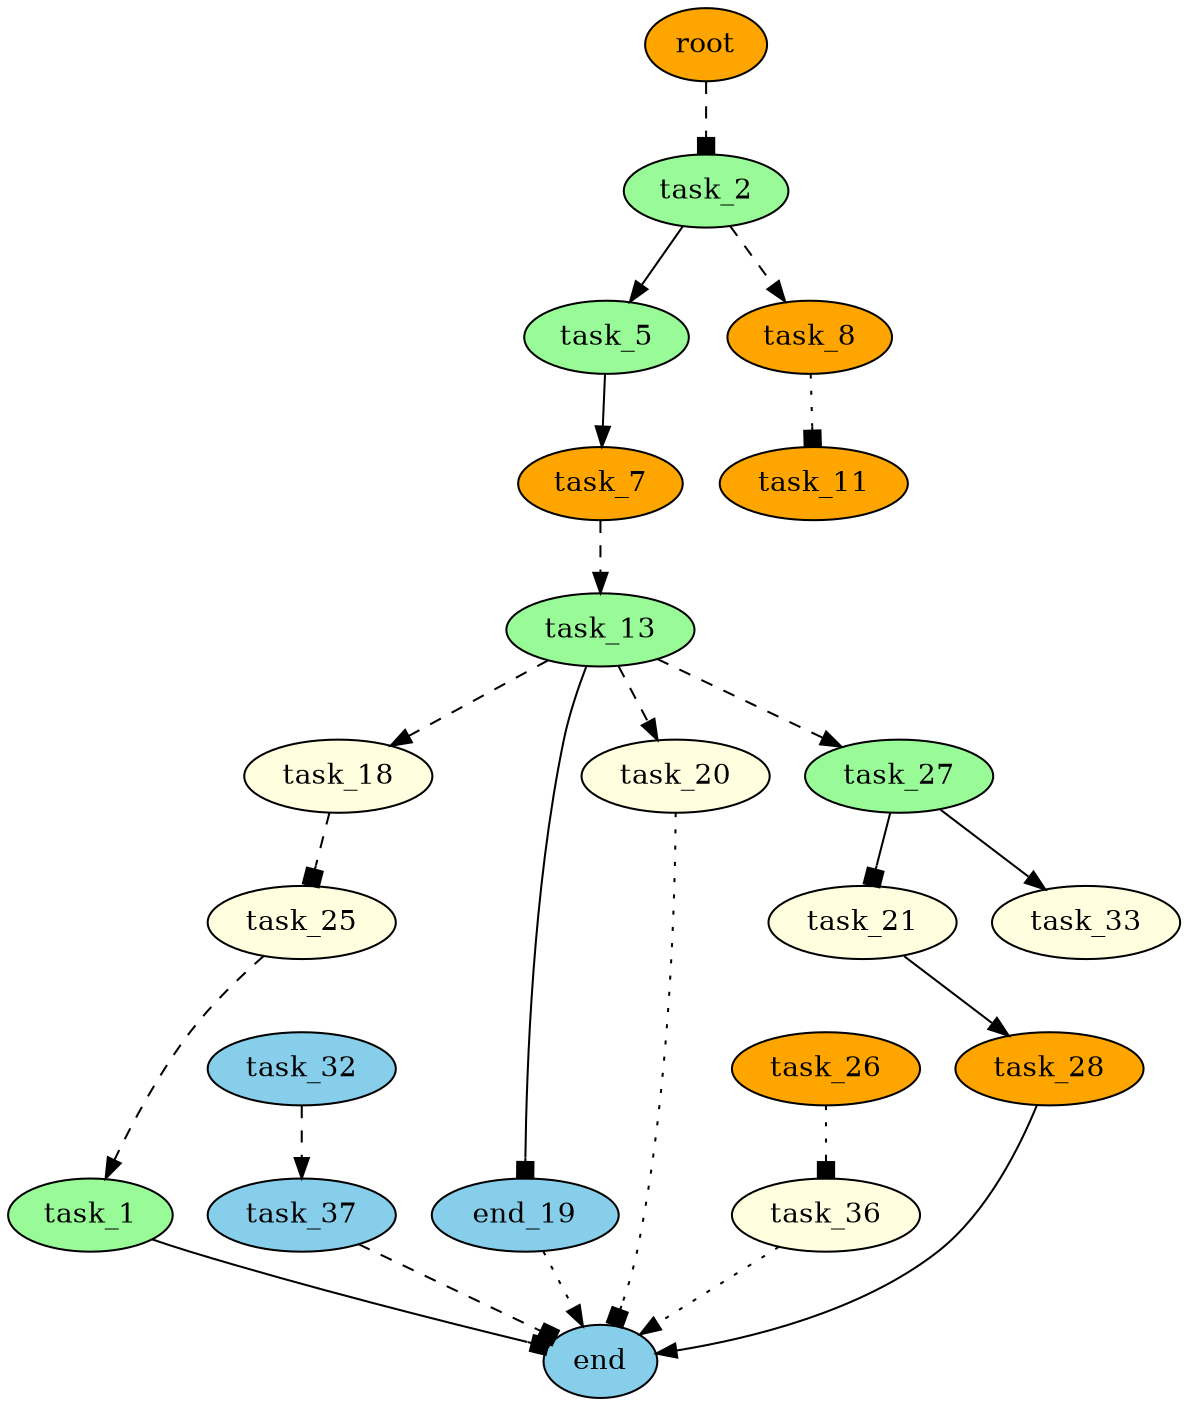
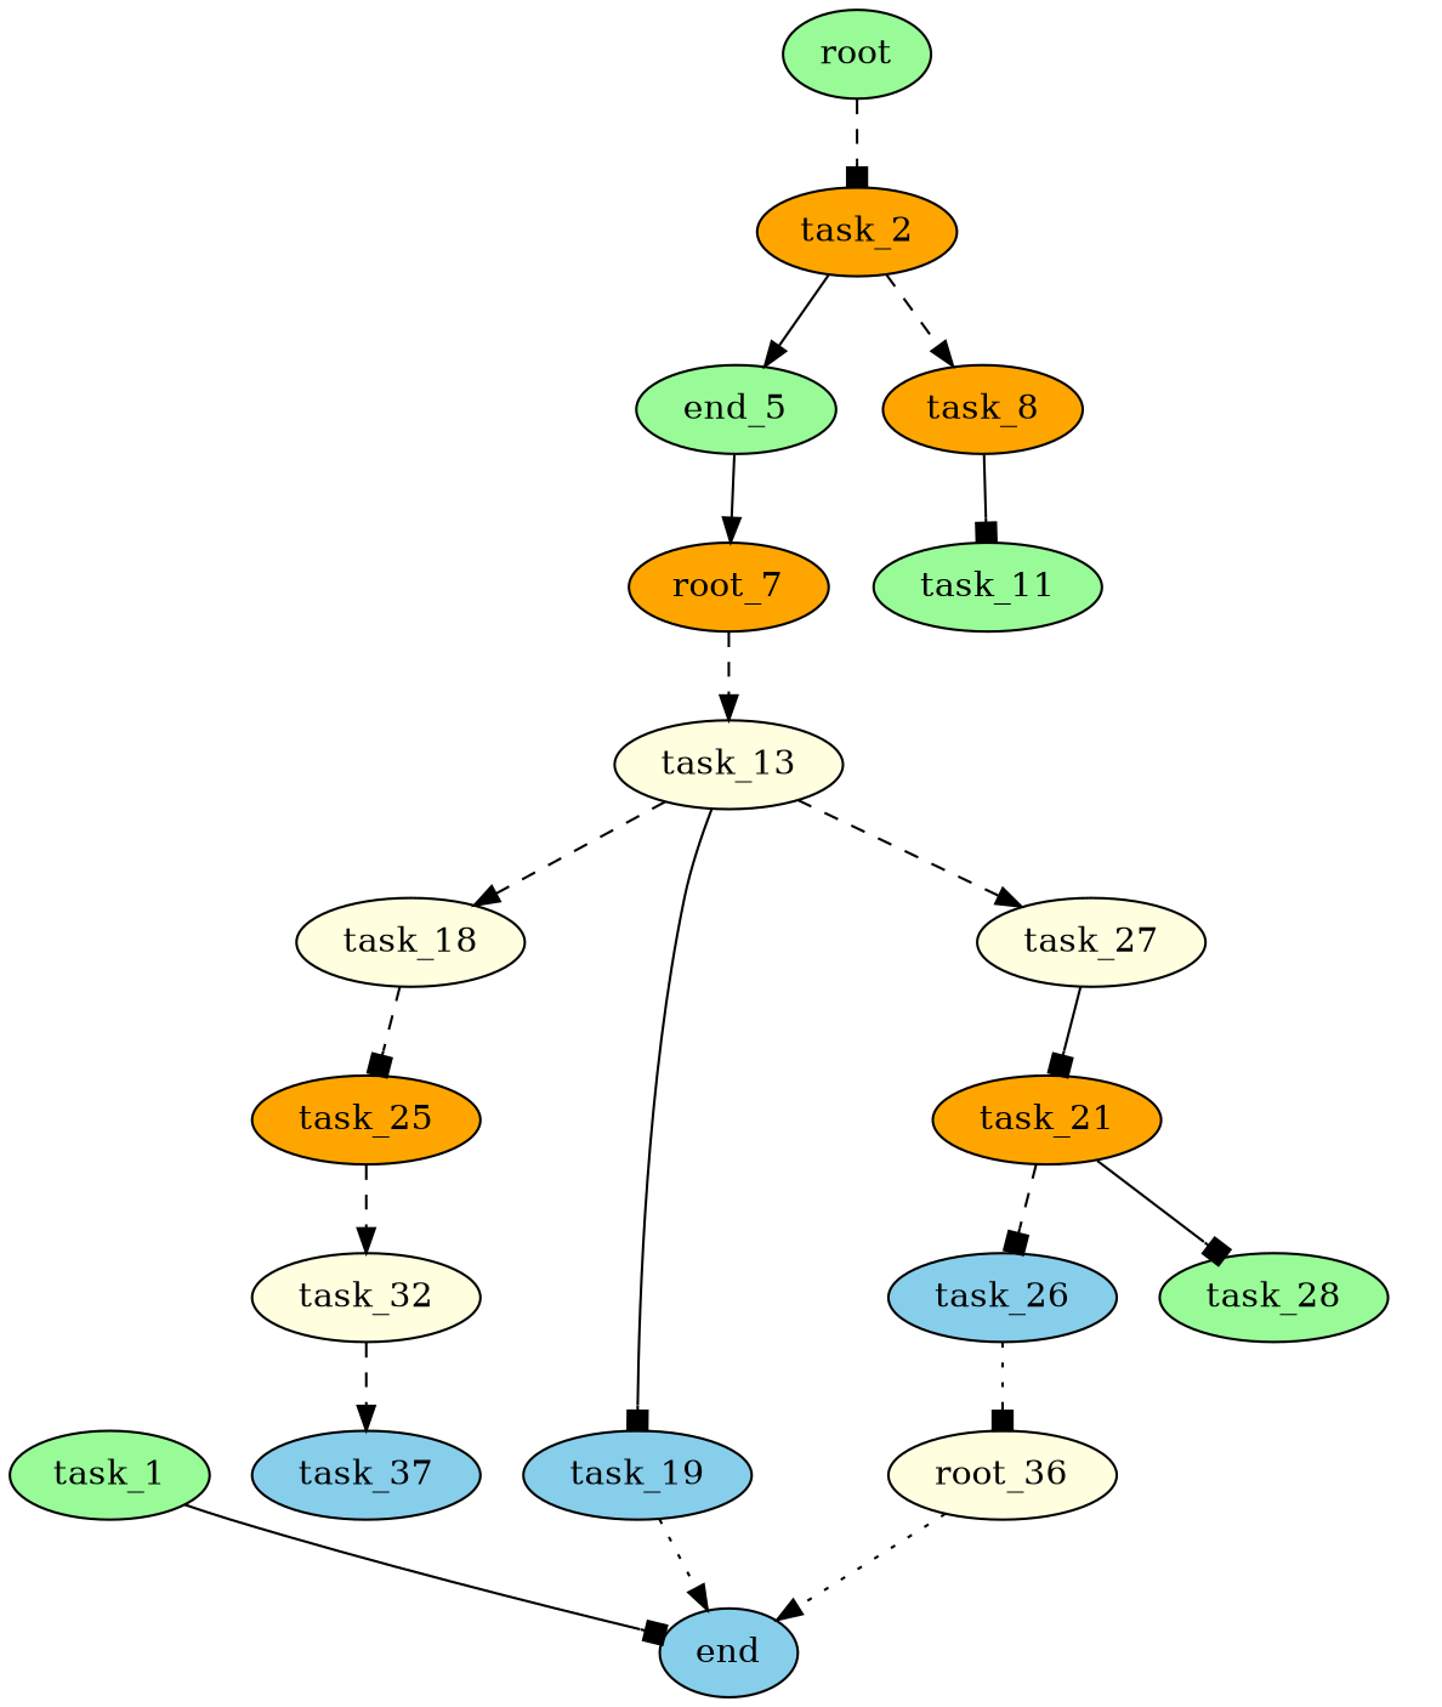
  digraph {
    node [fillcolor=palegreen style=filled]
    edge [arrowhead=normal style=dashed]
-   task_2
-   root [fillcolor=orange]
+   task_2 [fillcolor=orange]
+   root
    end [fillcolor=skyblue]
    task_1
-   task_5
+   task_5 [label=end_5]
    task_8 [fillcolor=orange]
-   task_7 [fillcolor=orange]
-   task_11 [fillcolor=orange]
-   task_13
+   task_7 [fillcolor=orange label=root_7]
+   task_11
+   task_13 [fillcolor=lightyellow]
    task_18 [fillcolor=lightyellow]
-   task_19 [fillcolor=skyblue label=end_19]
-   task_20 [fillcolor=lightyellow]
-   task_27
-   task_21 [fillcolor=lightyellow]
-   task_26 [fillcolor=orange]
-   task_28 [fillcolor=orange]
-   task_25 [fillcolor=lightyellow]
-   task_33 [fillcolor=lightyellow]
-   task_32 [fillcolor=skyblue]
-   task_36 [fillcolor=lightyellow]
+   task_19 [fillcolor=skyblue]
+   task_27 [fillcolor=lightyellow]
+   task_21 [fillcolor=orange]
+   task_26 [fillcolor=skyblue]
+   task_28
+   task_25 [fillcolor=orange]
+   task_32 [fillcolor=lightyellow]
+   task_36 [fillcolor=lightyellow label=root_36]
    task_37 [fillcolor=skyblue]
    task_2 -> task_5 [style=solid]
    task_2 -> task_8
    root -> task_2 [arrowhead=box]
    task_1 -> end [arrowhead=box style=solid]
    task_5 -> task_7 [style=solid]
-   task_8 -> task_11 [arrowhead=box style=dotted]
+   task_8 -> task_11 [arrowhead=box style=solid]
    task_7 -> task_13
    task_13 -> task_18
    task_13 -> task_19 [arrowhead=box style=solid]
-   task_13 -> task_20
    task_13 -> task_27
    task_18 -> task_25 [arrowhead=box]
    task_19 -> end [style=dotted]
-   task_20 -> end [arrowhead=box style=dotted]
    task_27 -> task_21 [arrowhead=box style=solid]
-   task_27 -> task_33 [style=solid]
-   task_21 -> task_28 [style=solid]
+   task_21 -> task_26 [arrowhead=box]
+   task_21 -> task_28 [arrowhead=box style=solid]
    task_26 -> task_36 [arrowhead=box style=dotted]
-   task_28 -> end [style=solid]
-   task_25 -> task_1
+   task_25 -> task_32
    task_32 -> task_37
    task_36 -> end [style=dotted]
-   task_37 -> end [arrowhead=box]
  }
